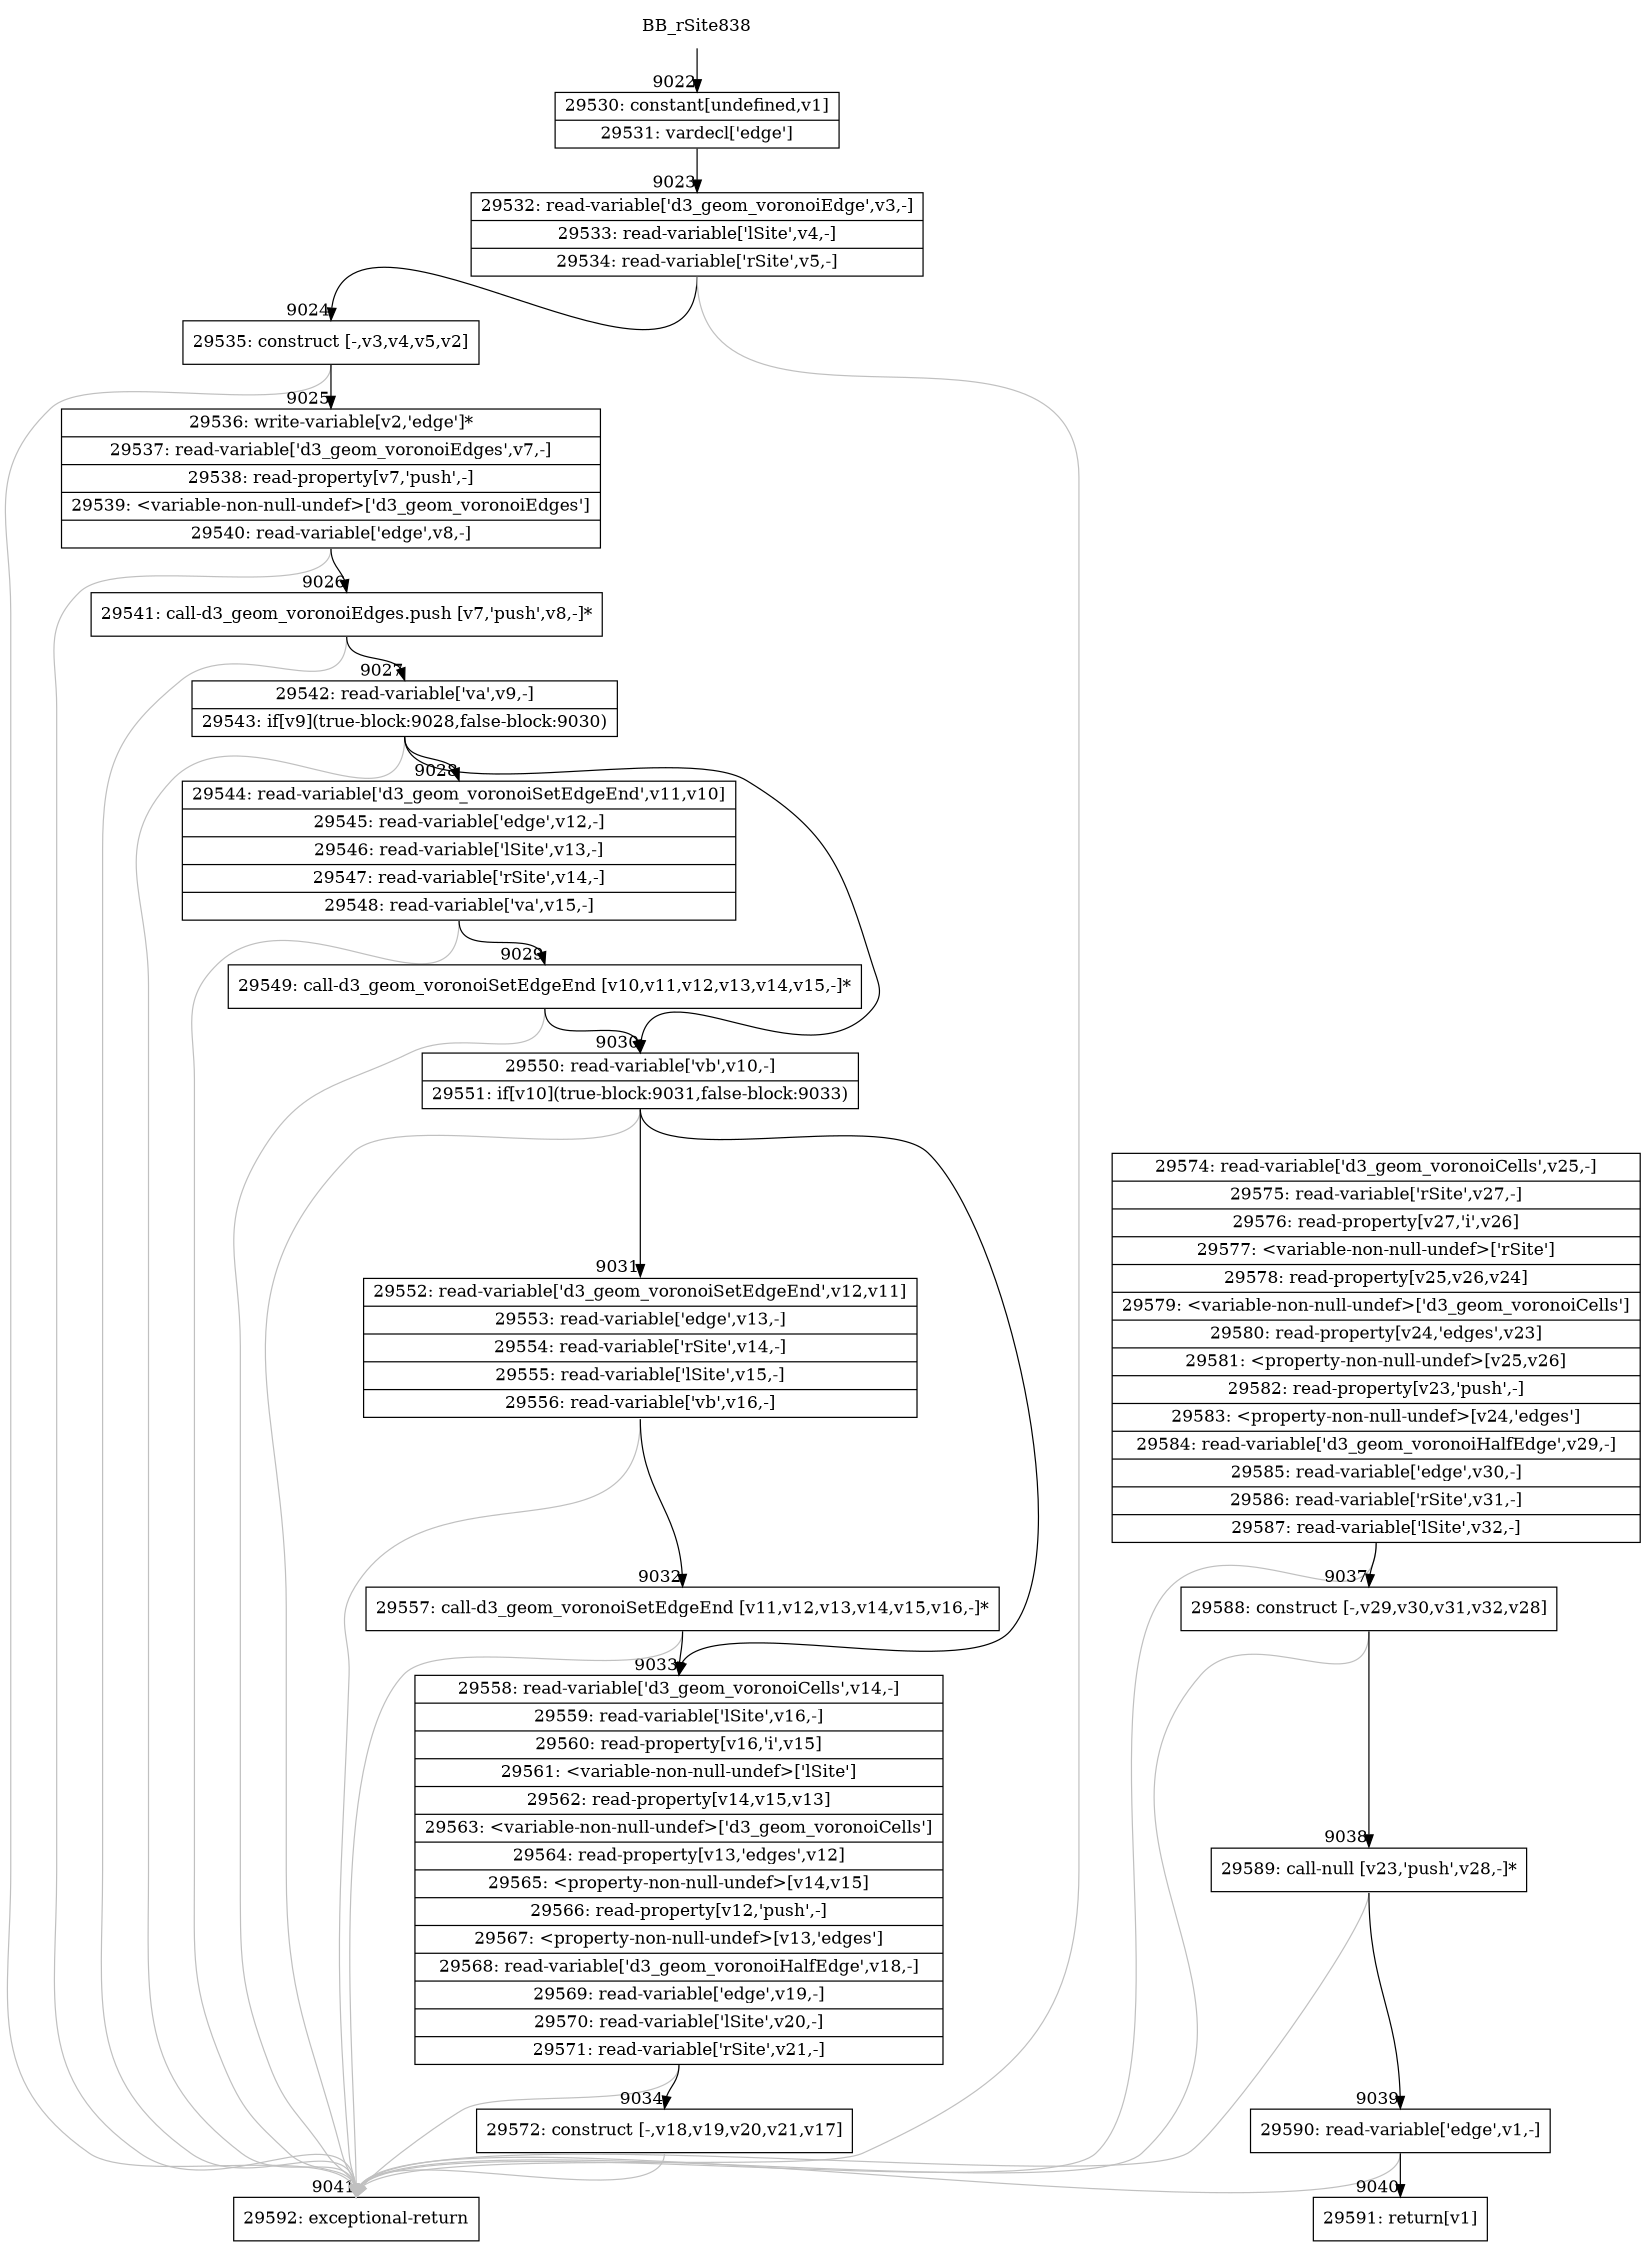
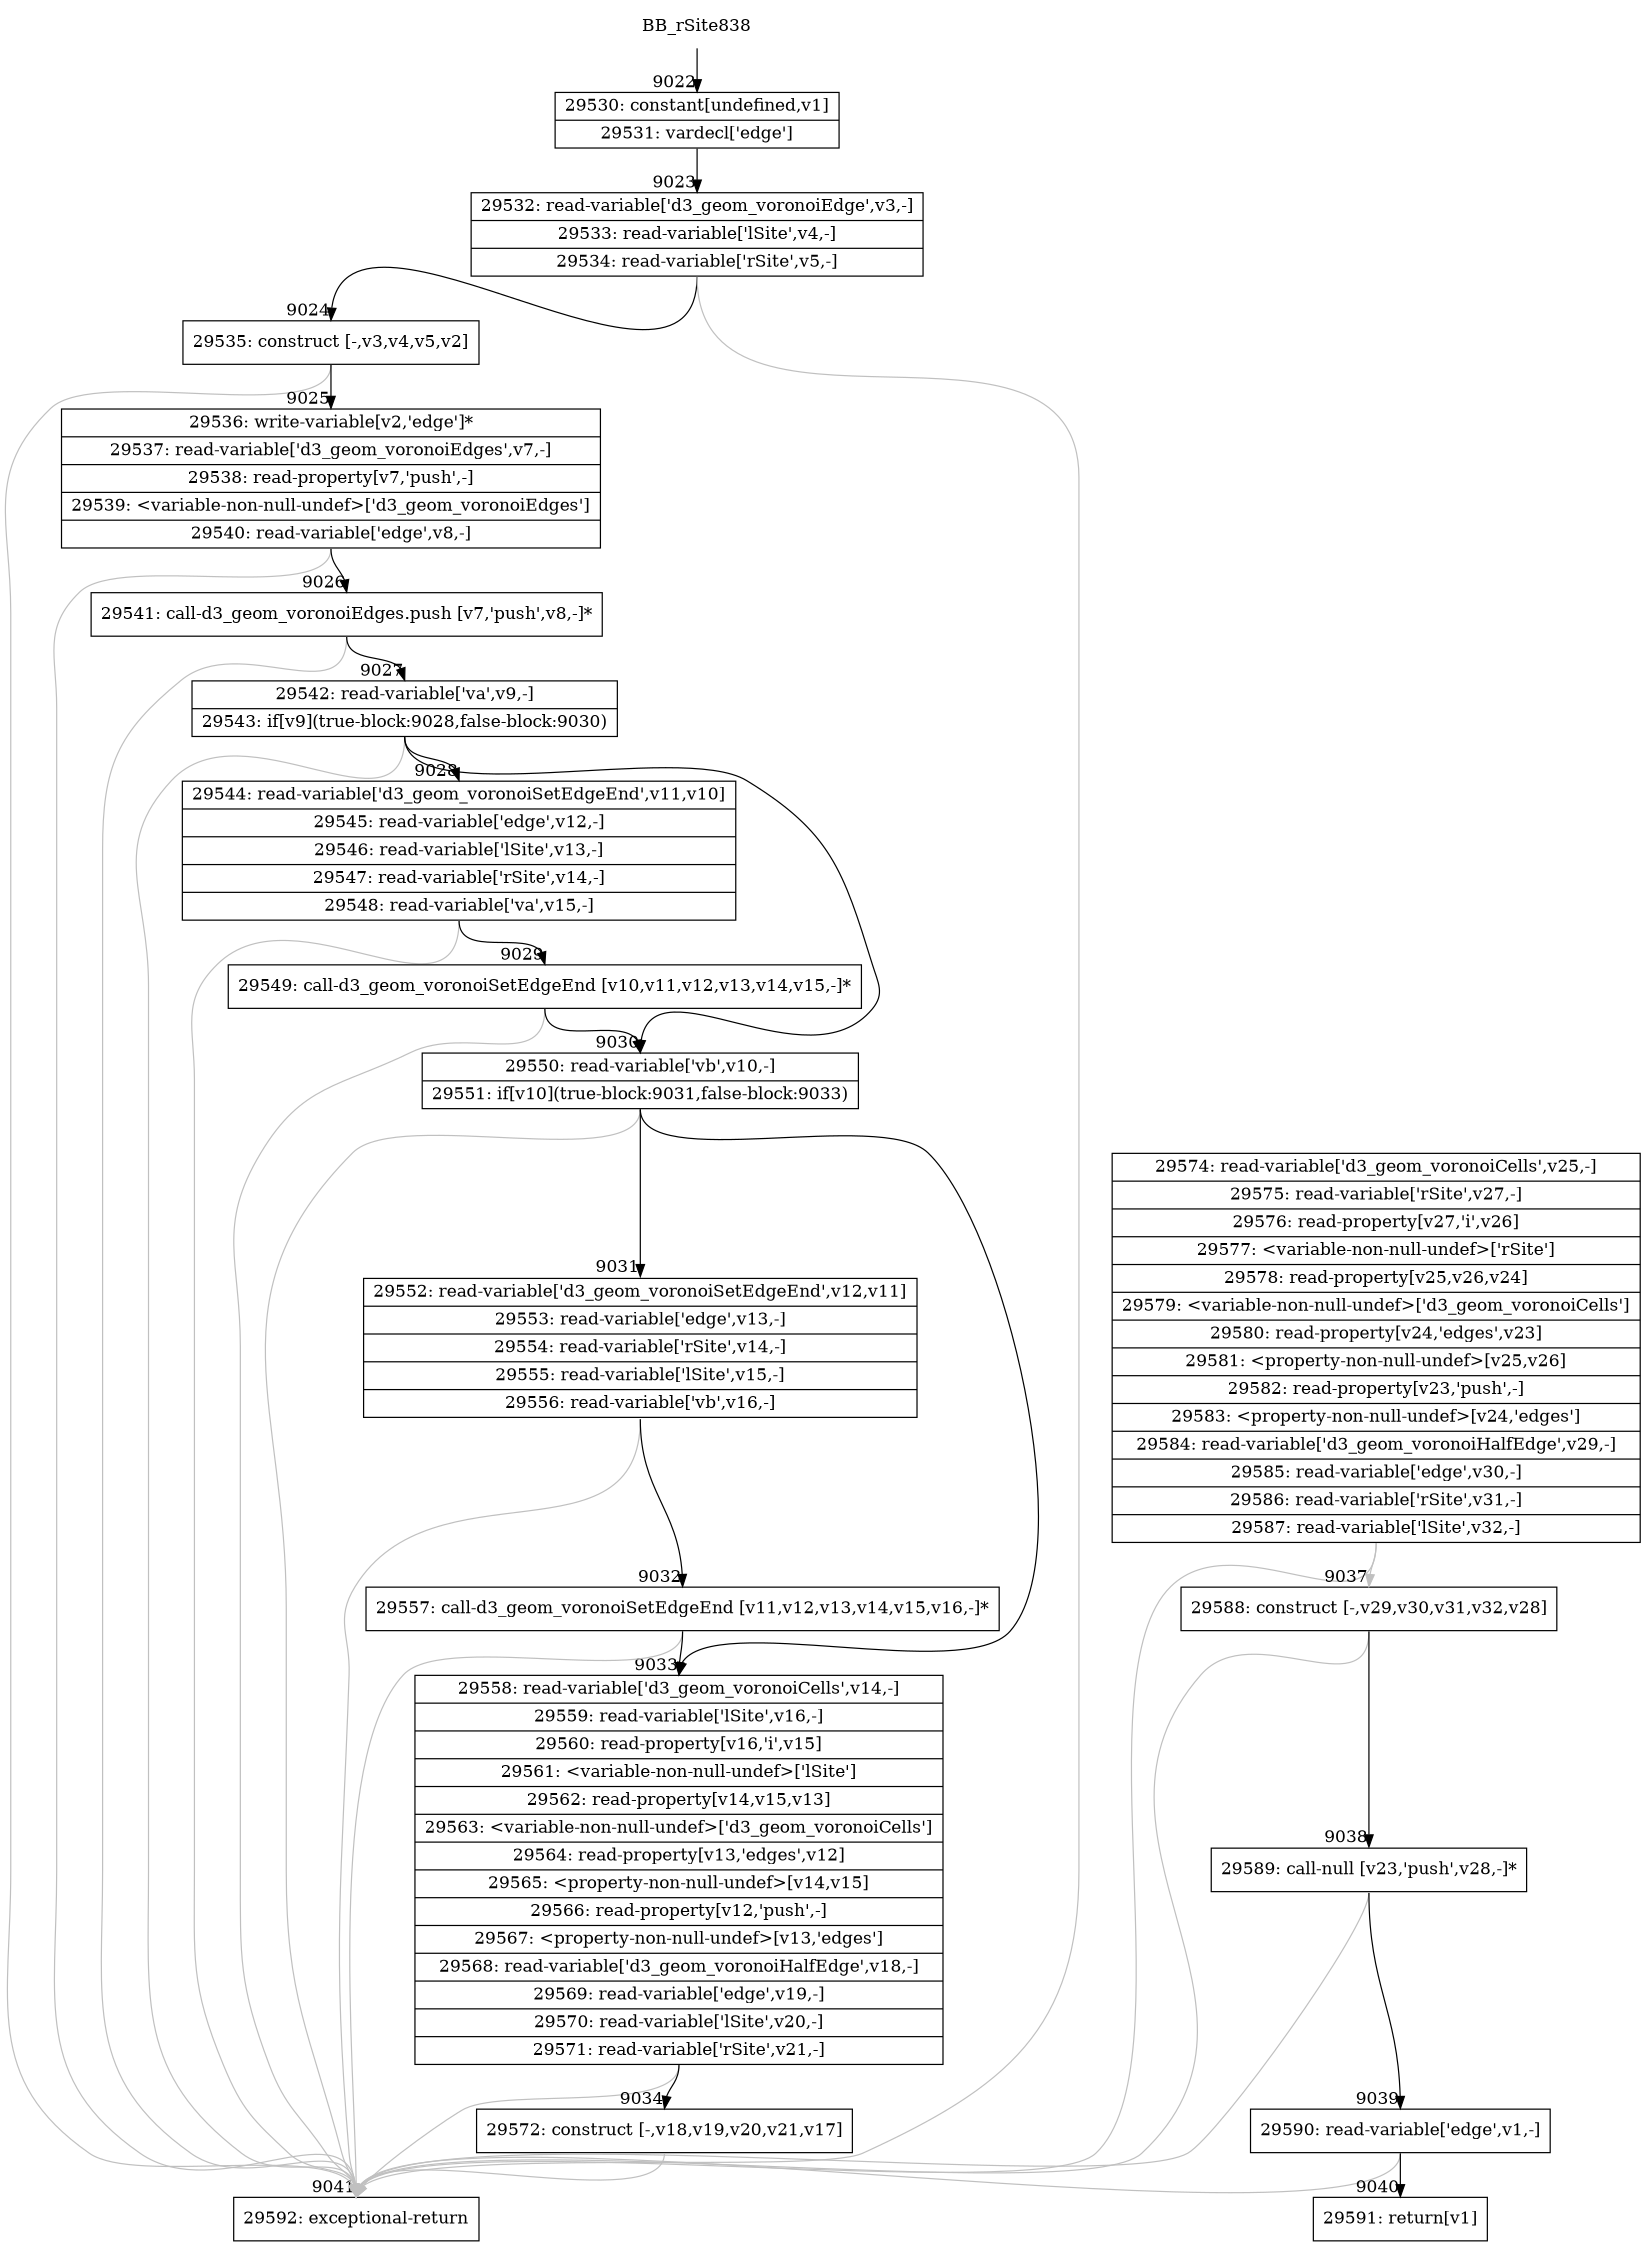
  digraph {
    rankdir=TD
    node [shape=record]
    edge [headport=n tailport=s]
    n1 [label=BB_rSite838 shape=none]
    n2 [label="{29530: constant[undefined,v1]|29531: vardecl['edge']}"]
    n3 [label="{29532: read-variable['d3_geom_voronoiEdge',v3,-]|29533: read-variable['lSite',v4,-]|29534: read-variable['rSite',v5,-]}"]
    n4 [label="{29535: construct [-,v3,v4,v5,v2]}"]
    n5 [label="{29592: exceptional-return}"]
    n6 [label="{29536: write-variable[v2,'edge']*|29537: read-variable['d3_geom_voronoiEdges',v7,-]|29538: read-property[v7,'push',-]|29539: \<variable-non-null-undef\>['d3_geom_voronoiEdges']|29540: read-variable['edge',v8,-]}"]
    n7 [label="{29541: call-d3_geom_voronoiEdges.push [v7,'push',v8,-]*}"]
    n8 [label="{29542: read-variable['va',v9,-]|29543: if[v9](true-block:9028,false-block:9030)}"]
    n9 [label="{29544: read-variable['d3_geom_voronoiSetEdgeEnd',v11,v10]|29545: read-variable['edge',v12,-]|29546: read-variable['lSite',v13,-]|29547: read-variable['rSite',v14,-]|29548: read-variable['va',v15,-]}"]
    n10 [label="{29550: read-variable['vb',v10,-]|29551: if[v10](true-block:9031,false-block:9033)}"]
    n11 [label="{29549: call-d3_geom_voronoiSetEdgeEnd [v10,v11,v12,v13,v14,v15,-]*}"]
    n12 [label="{29552: read-variable['d3_geom_voronoiSetEdgeEnd',v12,v11]|29553: read-variable['edge',v13,-]|29554: read-variable['rSite',v14,-]|29555: read-variable['lSite',v15,-]|29556: read-variable['vb',v16,-]}"]
    n13 [label="{29558: read-variable['d3_geom_voronoiCells',v14,-]|29559: read-variable['lSite',v16,-]|29560: read-property[v16,'i',v15]|29561: \<variable-non-null-undef\>['lSite']|29562: read-property[v14,v15,v13]|29563: \<variable-non-null-undef\>['d3_geom_voronoiCells']|29564: read-property[v13,'edges',v12]|29565: \<property-non-null-undef\>[v14,v15]|29566: read-property[v12,'push',-]|29567: \<property-non-null-undef\>[v13,'edges']|29568: read-variable['d3_geom_voronoiHalfEdge',v18,-]|29569: read-variable['edge',v19,-]|29570: read-variable['lSite',v20,-]|29571: read-variable['rSite',v21,-]}"]
    n14 [label="{29557: call-d3_geom_voronoiSetEdgeEnd [v11,v12,v13,v14,v15,v16,-]*}"]
    n15 [label="{29572: construct [-,v18,v19,v20,v21,v17]}"]
    n16 [label="{29574: read-variable['d3_geom_voronoiCells',v25,-]|29575: read-variable['rSite',v27,-]|29576: read-property[v27,'i',v26]|29577: \<variable-non-null-undef\>['rSite']|29578: read-property[v25,v26,v24]|29579: \<variable-non-null-undef\>['d3_geom_voronoiCells']|29580: read-property[v24,'edges',v23]|29581: \<property-non-null-undef\>[v25,v26]|29582: read-property[v23,'push',-]|29583: \<property-non-null-undef\>[v24,'edges']|29584: read-variable['d3_geom_voronoiHalfEdge',v29,-]|29585: read-variable['edge',v30,-]|29586: read-variable['rSite',v31,-]|29587: read-variable['lSite',v32,-]}"]
    n17 [label="{29588: construct [-,v29,v30,v31,v32,v28]}"]
    n18 [label="{29589: call-null [v23,'push',v28,-]*}"]
    n19 [label="{29590: read-variable['edge',v1,-]}"]
    n20 [label="{29591: return[v1]}"]
    n1 -> n2 [headlabel="    9022"]
    n2 -> n3 [headlabel="      9023"]
    n3 -> n4 [headlabel="      9024"]
    n3 -> n5 [color=gray headlabel="      9041"]
    n4 -> n5 [color=gray]
    n4 -> n6 [headlabel="      9025"]
    n6 -> n5 [color=gray]
    n6 -> n7 [headlabel="      9026"]
    n7 -> n5 [color=gray]
    n7 -> n8 [headlabel="      9027"]
    n8 -> n5 [color=gray]
    n8 -> n9 [headlabel="      9028"]
    n8 -> n10 [headlabel="      9030"]
    n9 -> n5 [color=gray]
    n9 -> n11 [headlabel="      9029"]
    n10 -> n5 [color=gray]
    n10 -> n12 [headlabel="      9031"]
    n10 -> n13 [headlabel="      9033"]
    n11 -> n5 [color=gray]
    n11 -> n10
    n12 -> n5 [color=gray]
    n12 -> n14 [headlabel="      9032"]
    n13 -> n5 [color=gray]
    n13 -> n15 [headlabel="      9034"]
    n14 -> n5 [color=gray]
    n14 -> n13
    n15 -> n5 [color=gray]
    n16 -> n5 [color=gray]
-   n16 -> n17 [headlabel="      9037"]
+   n16 -> n17 [headlabel="      9037" color=gray]
    n17 -> n5 [color=gray]
    n17 -> n18 [headlabel="      9038"]
    n18 -> n5 [color=gray]
    n18 -> n19 [headlabel="      9039"]
    n19 -> n5 [color=gray]
    n19 -> n20 [headlabel="      9040"]
  }
